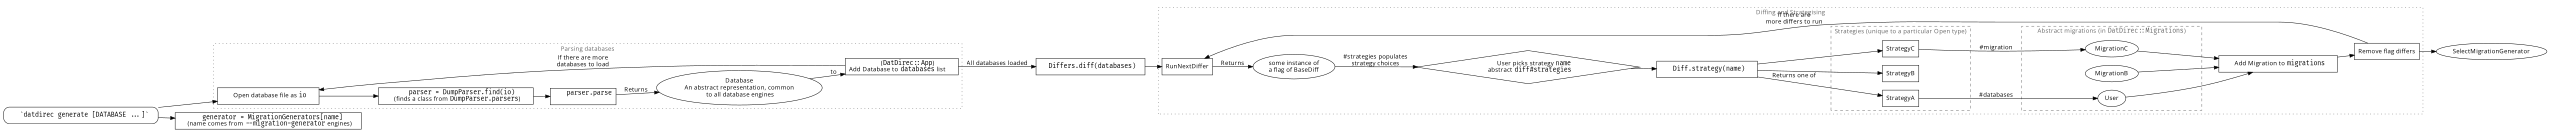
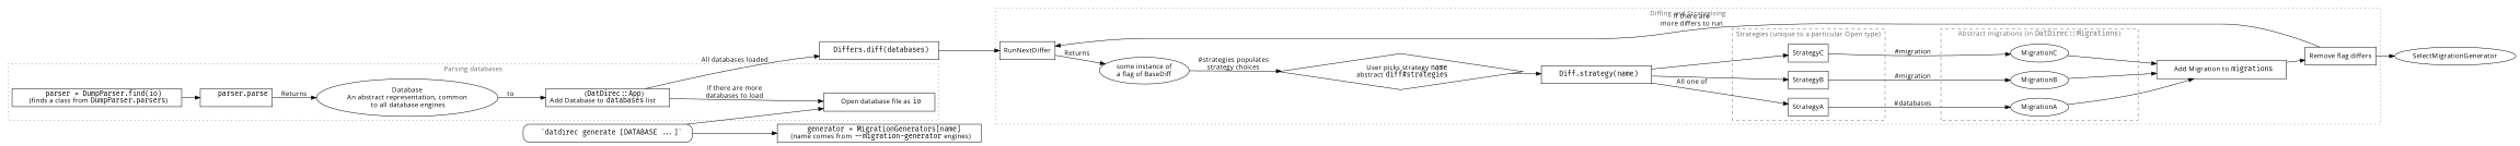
  digraph {
    color="#666666"
    fontcolor="#666666"
    fontname="Open Sans"
    rankdir=LR
    node [fontname="Open Sans" shape=box]
    edge [fontname="Open Sans"]
    n1 [label=<       Open database file as <font face="Fira Code">io</font>     >]
    n2 [label=<       <font face="Fira Code">parser = DumpParser.find(io)</font><br />       (finds a class from <font face="Fira Code">DumpParser.parsers</font>)     >]
    n3 [label=<       <font face="Fira Code">parser.parse</font><br />     >]
    n4 [label="Database\nAn abstract representation, common\n to all database engines" shape=ellipse]
    n5 [label=<       (<font face="Fira Code">DatDirec::App</font>)<br />Add Database to <font face="Fira Code">databases</font> list     >]
-   MigrationA [shape=ellipse label=User]
+   MigrationA [shape=ellipse]
    MigrationB [shape=ellipse]
    MigrationC [shape=ellipse]
    StrategyA
    StrategyB
    StrategyC
    n12 [label="some instance of\na flag of BaseDiff" shape=ellipse]
    RunNextDiffer
    n14 [label=<       User picks strategy <font face="Fira Code">name</font><br />       abstract <font face="Fira Code">diff#strategies</font>     > shape=diamond]
    n15 [label=<       <font face="Fira Code">Diff.strategy(name)</font>     >]
    n16 [label=<       Add Migration to <font face="Fira Code">migrations</font>     >]
    n17 [label="Remove flag differs"]
    n18 [label=<     <font face="Fira Code">Differs.diff(databases)</font>   >]
    SelectMigrationGenerator [shape=ellipse]
    n20 [label=<       <font face="Fira Code">`datdirec generate [DATABASE ...]`</font>   > style=rounded]
    n21 [label=<     <font face="Fira Code">generator = MigrationGenerators[name]</font><br />     (name comes from <font face="Fira Code">--migration-generator</font> engines)   >]
    subgraph cluster_1 {
      label="Parsing databases"
      style=dotted
      n1
      n2
      n3
      n4
      n5
    }
    subgraph cluster_2 {
      label="Diffing and Strategising"
      style=dotted
      n12
      RunNextDiffer
      n14
      n15
      n16
      n17
      subgraph cluster_3 {
        label=<       Abstract migrations (in <font face="Fira Code">DatDirec::Migrations</font>)       >
        newrank=true
        style=dashed
        MigrationA
        MigrationB
        MigrationC
      }
      subgraph cluster_4 {
        label="Strategies (unique to a particular Open type)"
        newrank=true
        style=dashed
        StrategyA
        StrategyB
        StrategyC
      }
    }
    subgraph cluster_5 {
    }
-   n1 -> n2
    n2 -> n3
    n3 -> n4 [label=Returns]
    n4 -> n5 [label=to]
    n5 -> n1 [label="If there are more\ndatabases to load"]
    n5 -> n18 [label="All databases loaded"]
    MigrationA -> n16
    MigrationB -> n16
    MigrationC -> n16
    StrategyA -> MigrationA [label="#databases"]
+   StrategyB -> MigrationB [label="#migration"]
    StrategyC -> MigrationC [label="#migration"]
    n12 -> n14 [label="#strategies populates\nstrategy choices"]
    RunNextDiffer -> n12 [label=Returns]
    n14 -> n15
-   n15 -> StrategyA [label="Returns one of" labelfloat=9000]
+   n15 -> StrategyA [label="All one of" labelfloat=9000]
    n15 -> StrategyB
    n15 -> StrategyC
    n16 -> n17
    n17 -> RunNextDiffer [label="If there are\nmore differs to run"]
    n17 -> SelectMigrationGenerator
    n18 -> RunNextDiffer
    n20 -> n1
    n20 -> n21
  }
